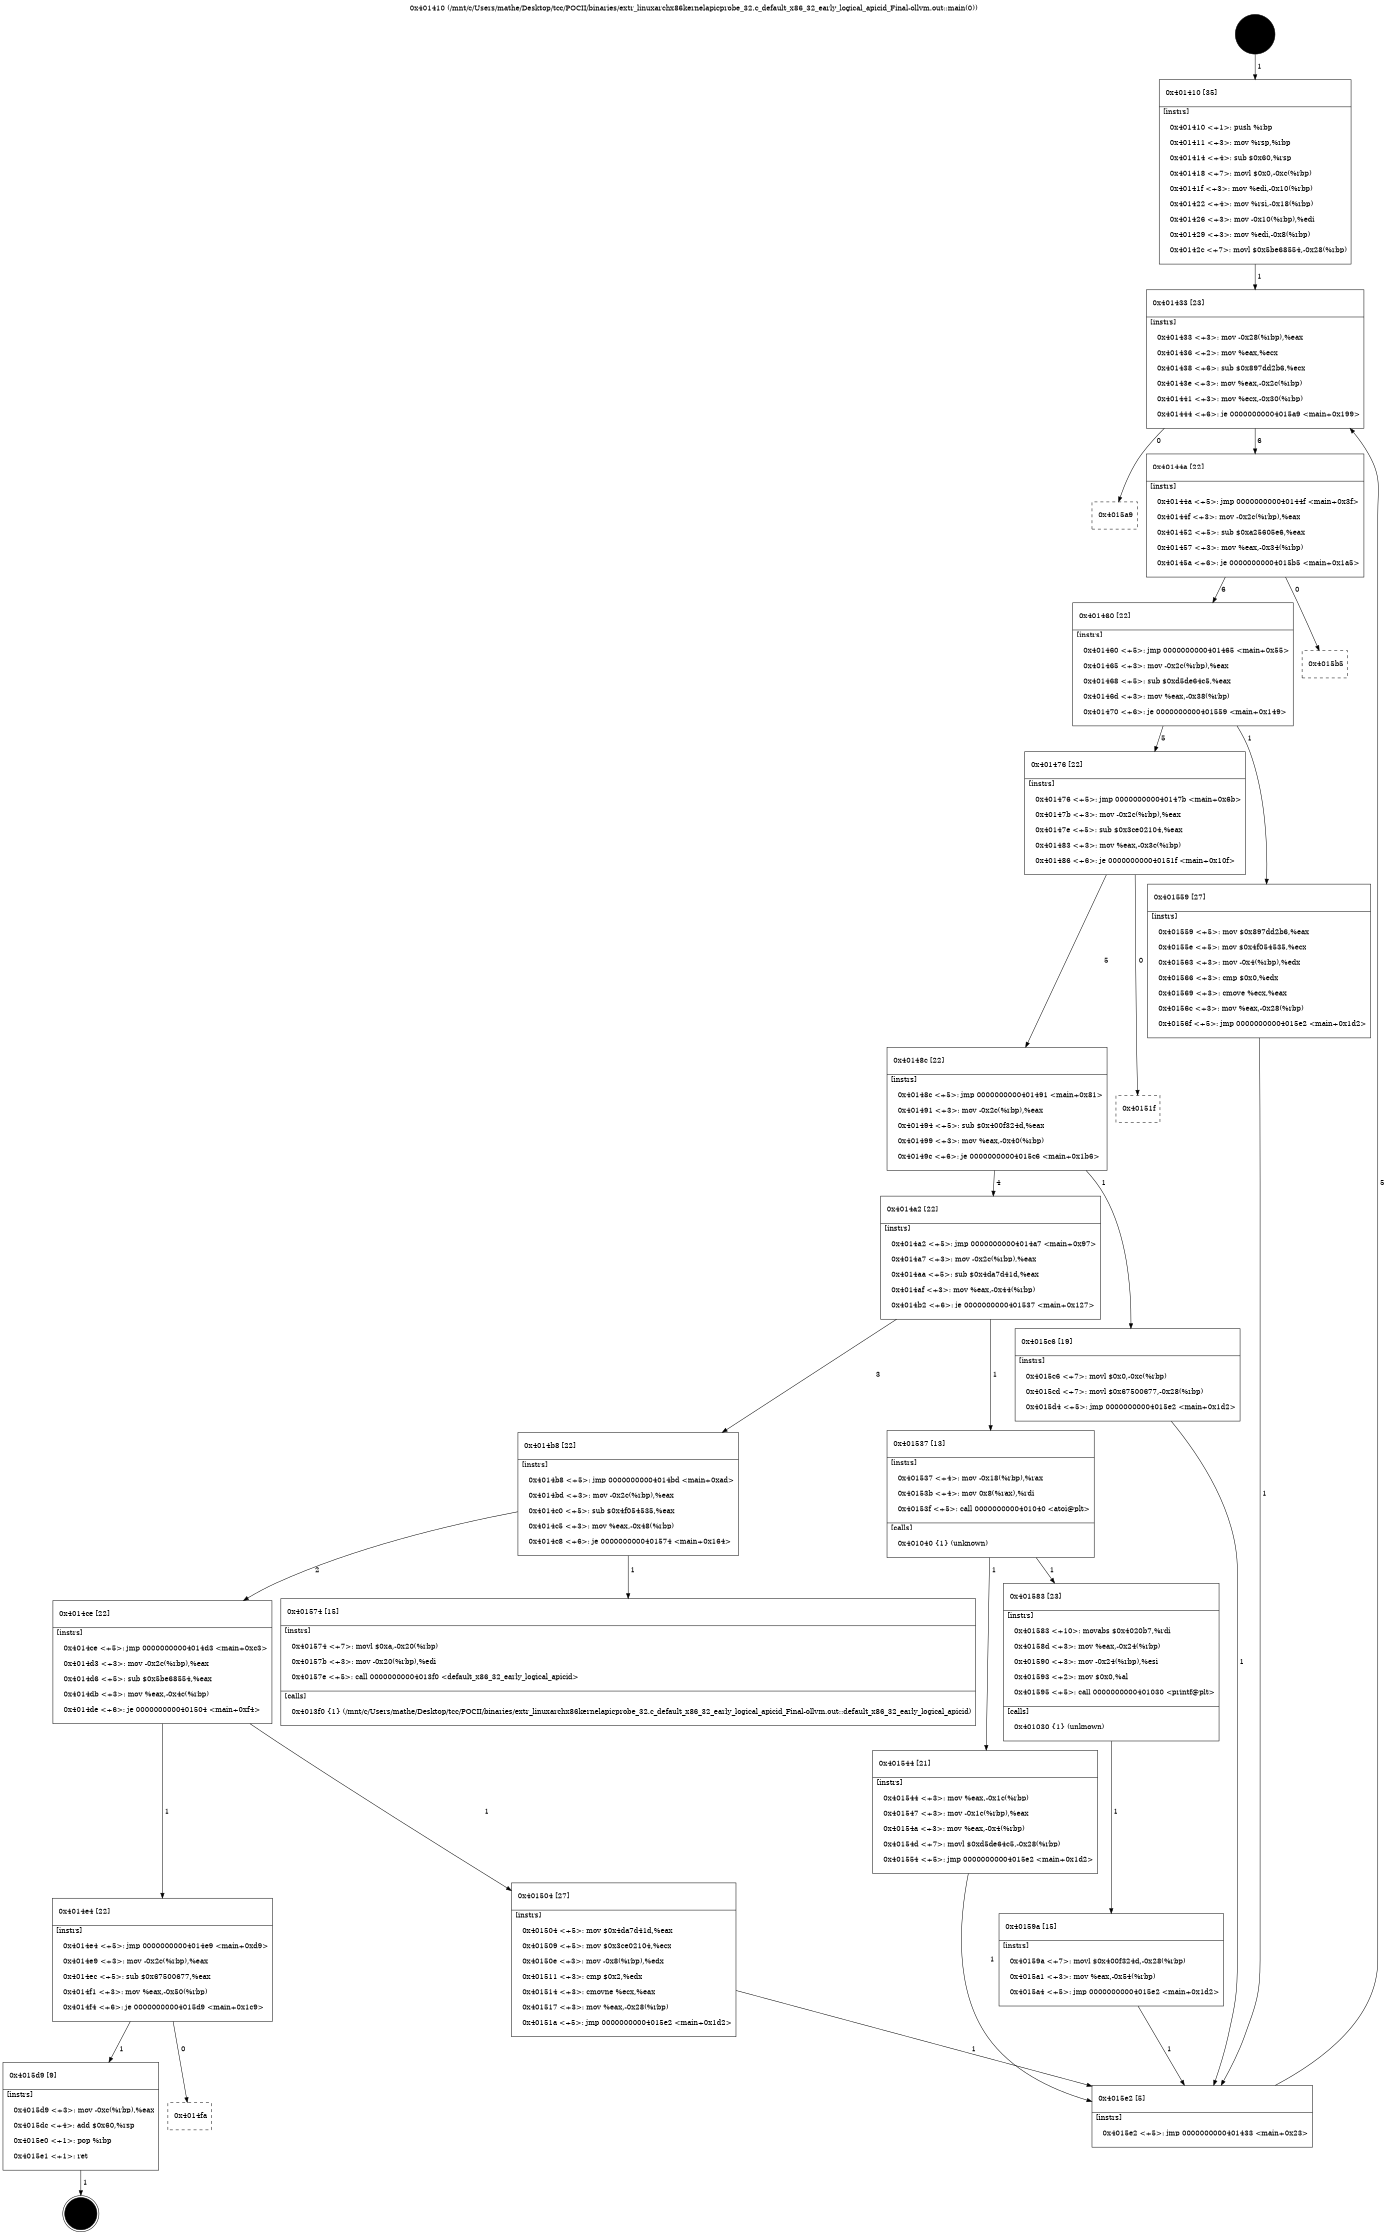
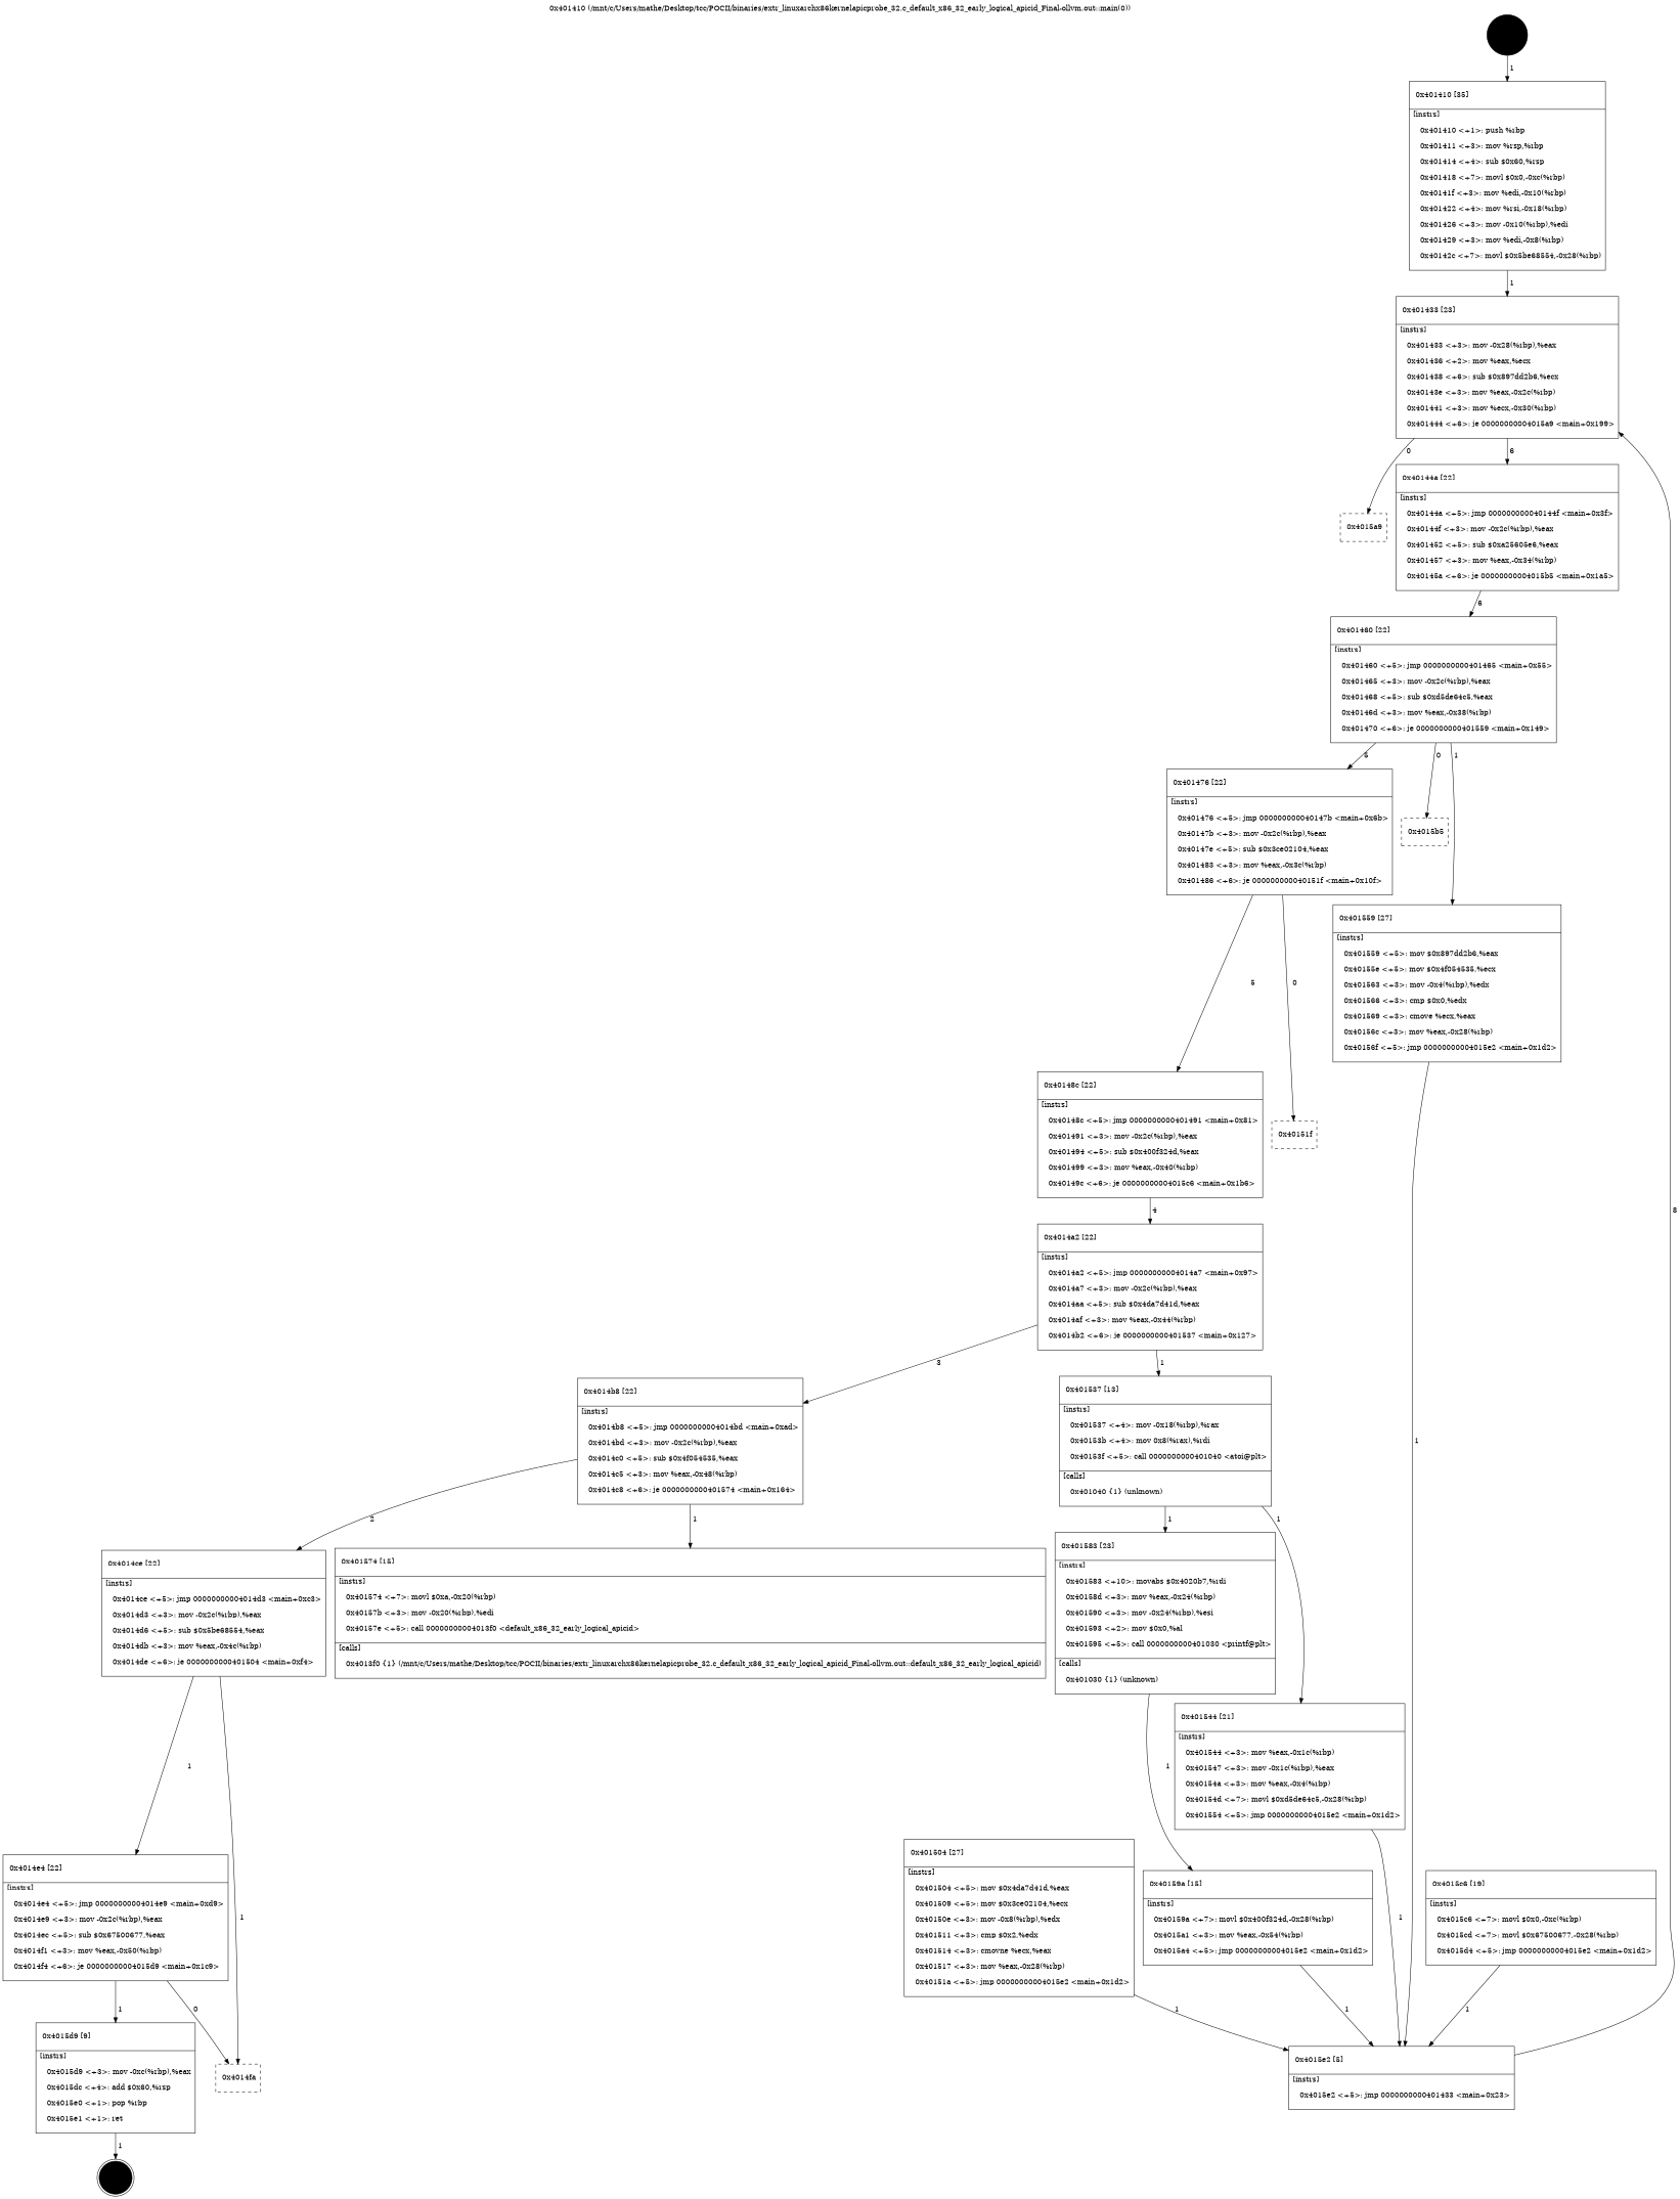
  digraph {
    label="0x401410 (/mnt/c/Users/mathe/Desktop/tcc/POCII/binaries/extr_linuxarchx86kernelapicprobe_32.c_default_x86_32_early_logical_apicid_Final-ollvm.out::main(0))"
    labelloc=t
    node [shape=record]
    Entry [fillcolor=black height=0.3 shape=circle style=filled width=0.3]
    n2 [label="{\n     0x401410 [35]\l\n     | [instrs]\l\n     &nbsp;&nbsp;0x401410 \<+1\>: push %rbp\l\n     &nbsp;&nbsp;0x401411 \<+3\>: mov %rsp,%rbp\l\n     &nbsp;&nbsp;0x401414 \<+4\>: sub $0x60,%rsp\l\n     &nbsp;&nbsp;0x401418 \<+7\>: movl $0x0,-0xc(%rbp)\l\n     &nbsp;&nbsp;0x40141f \<+3\>: mov %edi,-0x10(%rbp)\l\n     &nbsp;&nbsp;0x401422 \<+4\>: mov %rsi,-0x18(%rbp)\l\n     &nbsp;&nbsp;0x401426 \<+3\>: mov -0x10(%rbp),%edi\l\n     &nbsp;&nbsp;0x401429 \<+3\>: mov %edi,-0x8(%rbp)\l\n     &nbsp;&nbsp;0x40142c \<+7\>: movl $0x5be68554,-0x28(%rbp)\l\n  }"]
    n3 [label="{\n     0x401433 [23]\l\n     | [instrs]\l\n     &nbsp;&nbsp;0x401433 \<+3\>: mov -0x28(%rbp),%eax\l\n     &nbsp;&nbsp;0x401436 \<+2\>: mov %eax,%ecx\l\n     &nbsp;&nbsp;0x401438 \<+6\>: sub $0x897dd2b6,%ecx\l\n     &nbsp;&nbsp;0x40143e \<+3\>: mov %eax,-0x2c(%rbp)\l\n     &nbsp;&nbsp;0x401441 \<+3\>: mov %ecx,-0x30(%rbp)\l\n     &nbsp;&nbsp;0x401444 \<+6\>: je 00000000004015a9 \<main+0x199\>\l\n  }"]
    n4 [label="{\n     0x4015a9\l\n  }" style=dashed]
    n5 [label="{\n     0x40144a [22]\l\n     | [instrs]\l\n     &nbsp;&nbsp;0x40144a \<+5\>: jmp 000000000040144f \<main+0x3f\>\l\n     &nbsp;&nbsp;0x40144f \<+3\>: mov -0x2c(%rbp),%eax\l\n     &nbsp;&nbsp;0x401452 \<+5\>: sub $0xa25605e6,%eax\l\n     &nbsp;&nbsp;0x401457 \<+3\>: mov %eax,-0x34(%rbp)\l\n     &nbsp;&nbsp;0x40145a \<+6\>: je 00000000004015b5 \<main+0x1a5\>\l\n  }"]
    n6 [label="{\n     0x4015b5\l\n  }" style=dashed]
    n7 [label="{\n     0x401460 [22]\l\n     | [instrs]\l\n     &nbsp;&nbsp;0x401460 \<+5\>: jmp 0000000000401465 \<main+0x55\>\l\n     &nbsp;&nbsp;0x401465 \<+3\>: mov -0x2c(%rbp),%eax\l\n     &nbsp;&nbsp;0x401468 \<+5\>: sub $0xd5de64c5,%eax\l\n     &nbsp;&nbsp;0x40146d \<+3\>: mov %eax,-0x38(%rbp)\l\n     &nbsp;&nbsp;0x401470 \<+6\>: je 0000000000401559 \<main+0x149\>\l\n  }"]
    n8 [label="{\n     0x401559 [27]\l\n     | [instrs]\l\n     &nbsp;&nbsp;0x401559 \<+5\>: mov $0x897dd2b6,%eax\l\n     &nbsp;&nbsp;0x40155e \<+5\>: mov $0x4f054535,%ecx\l\n     &nbsp;&nbsp;0x401563 \<+3\>: mov -0x4(%rbp),%edx\l\n     &nbsp;&nbsp;0x401566 \<+3\>: cmp $0x0,%edx\l\n     &nbsp;&nbsp;0x401569 \<+3\>: cmove %ecx,%eax\l\n     &nbsp;&nbsp;0x40156c \<+3\>: mov %eax,-0x28(%rbp)\l\n     &nbsp;&nbsp;0x40156f \<+5\>: jmp 00000000004015e2 \<main+0x1d2\>\l\n  }"]
    n9 [label="{\n     0x401476 [22]\l\n     | [instrs]\l\n     &nbsp;&nbsp;0x401476 \<+5\>: jmp 000000000040147b \<main+0x6b\>\l\n     &nbsp;&nbsp;0x40147b \<+3\>: mov -0x2c(%rbp),%eax\l\n     &nbsp;&nbsp;0x40147e \<+5\>: sub $0x3ce02104,%eax\l\n     &nbsp;&nbsp;0x401483 \<+3\>: mov %eax,-0x3c(%rbp)\l\n     &nbsp;&nbsp;0x401486 \<+6\>: je 000000000040151f \<main+0x10f\>\l\n  }"]
    Exit [fillcolor=black height=0.3 peripheries=2 shape=circle style=filled width=0.3]
    n11 [label="{\n     0x4015e2 [5]\l\n     | [instrs]\l\n     &nbsp;&nbsp;0x4015e2 \<+5\>: jmp 0000000000401433 \<main+0x23\>\l\n  }"]
    n12 [label="{\n     0x40151f\l\n  }" style=dashed]
    n13 [label="{\n     0x40148c [22]\l\n     | [instrs]\l\n     &nbsp;&nbsp;0x40148c \<+5\>: jmp 0000000000401491 \<main+0x81\>\l\n     &nbsp;&nbsp;0x401491 \<+3\>: mov -0x2c(%rbp),%eax\l\n     &nbsp;&nbsp;0x401494 \<+5\>: sub $0x400f324d,%eax\l\n     &nbsp;&nbsp;0x401499 \<+3\>: mov %eax,-0x40(%rbp)\l\n     &nbsp;&nbsp;0x40149c \<+6\>: je 00000000004015c6 \<main+0x1b6\>\l\n  }"]
    n14 [label="{\n     0x4014fa\l\n  }" style=dashed]
    n15 [label="{\n     0x4015c6 [19]\l\n     | [instrs]\l\n     &nbsp;&nbsp;0x4015c6 \<+7\>: movl $0x0,-0xc(%rbp)\l\n     &nbsp;&nbsp;0x4015cd \<+7\>: movl $0x67500677,-0x28(%rbp)\l\n     &nbsp;&nbsp;0x4015d4 \<+5\>: jmp 00000000004015e2 \<main+0x1d2\>\l\n  }"]
    n16 [label="{\n     0x4014a2 [22]\l\n     | [instrs]\l\n     &nbsp;&nbsp;0x4014a2 \<+5\>: jmp 00000000004014a7 \<main+0x97\>\l\n     &nbsp;&nbsp;0x4014a7 \<+3\>: mov -0x2c(%rbp),%eax\l\n     &nbsp;&nbsp;0x4014aa \<+5\>: sub $0x4da7d41d,%eax\l\n     &nbsp;&nbsp;0x4014af \<+3\>: mov %eax,-0x44(%rbp)\l\n     &nbsp;&nbsp;0x4014b2 \<+6\>: je 0000000000401537 \<main+0x127\>\l\n  }"]
    n17 [label="{\n     0x4015d9 [9]\l\n     | [instrs]\l\n     &nbsp;&nbsp;0x4015d9 \<+3\>: mov -0xc(%rbp),%eax\l\n     &nbsp;&nbsp;0x4015dc \<+4\>: add $0x60,%rsp\l\n     &nbsp;&nbsp;0x4015e0 \<+1\>: pop %rbp\l\n     &nbsp;&nbsp;0x4015e1 \<+1\>: ret\l\n  }"]
    n18 [label="{\n     0x401537 [13]\l\n     | [instrs]\l\n     &nbsp;&nbsp;0x401537 \<+4\>: mov -0x18(%rbp),%rax\l\n     &nbsp;&nbsp;0x40153b \<+4\>: mov 0x8(%rax),%rdi\l\n     &nbsp;&nbsp;0x40153f \<+5\>: call 0000000000401040 \<atoi@plt\>\l\n     | [calls]\l\n     &nbsp;&nbsp;0x401040 \{1\} (unknown)\l\n  }"]
    n19 [label="{\n     0x4014b8 [22]\l\n     | [instrs]\l\n     &nbsp;&nbsp;0x4014b8 \<+5\>: jmp 00000000004014bd \<main+0xad\>\l\n     &nbsp;&nbsp;0x4014bd \<+3\>: mov -0x2c(%rbp),%eax\l\n     &nbsp;&nbsp;0x4014c0 \<+5\>: sub $0x4f054535,%eax\l\n     &nbsp;&nbsp;0x4014c5 \<+3\>: mov %eax,-0x48(%rbp)\l\n     &nbsp;&nbsp;0x4014c8 \<+6\>: je 0000000000401574 \<main+0x164\>\l\n  }"]
    n20 [label="{\n     0x40159a [15]\l\n     | [instrs]\l\n     &nbsp;&nbsp;0x40159a \<+7\>: movl $0x400f324d,-0x28(%rbp)\l\n     &nbsp;&nbsp;0x4015a1 \<+3\>: mov %eax,-0x54(%rbp)\l\n     &nbsp;&nbsp;0x4015a4 \<+5\>: jmp 00000000004015e2 \<main+0x1d2\>\l\n  }"]
    n21 [label="{\n     0x401583 [23]\l\n     | [instrs]\l\n     &nbsp;&nbsp;0x401583 \<+10\>: movabs $0x4020b7,%rdi\l\n     &nbsp;&nbsp;0x40158d \<+3\>: mov %eax,-0x24(%rbp)\l\n     &nbsp;&nbsp;0x401590 \<+3\>: mov -0x24(%rbp),%esi\l\n     &nbsp;&nbsp;0x401593 \<+2\>: mov $0x0,%al\l\n     &nbsp;&nbsp;0x401595 \<+5\>: call 0000000000401030 \<printf@plt\>\l\n     | [calls]\l\n     &nbsp;&nbsp;0x401030 \{1\} (unknown)\l\n  }"]
    n22 [label="{\n     0x401544 [21]\l\n     | [instrs]\l\n     &nbsp;&nbsp;0x401544 \<+3\>: mov %eax,-0x1c(%rbp)\l\n     &nbsp;&nbsp;0x401547 \<+3\>: mov -0x1c(%rbp),%eax\l\n     &nbsp;&nbsp;0x40154a \<+3\>: mov %eax,-0x4(%rbp)\l\n     &nbsp;&nbsp;0x40154d \<+7\>: movl $0xd5de64c5,-0x28(%rbp)\l\n     &nbsp;&nbsp;0x401554 \<+5\>: jmp 00000000004015e2 \<main+0x1d2\>\l\n  }"]
    n23 [label="{\n     0x401574 [15]\l\n     | [instrs]\l\n     &nbsp;&nbsp;0x401574 \<+7\>: movl $0xa,-0x20(%rbp)\l\n     &nbsp;&nbsp;0x40157b \<+3\>: mov -0x20(%rbp),%edi\l\n     &nbsp;&nbsp;0x40157e \<+5\>: call 00000000004013f0 \<default_x86_32_early_logical_apicid\>\l\n     | [calls]\l\n     &nbsp;&nbsp;0x4013f0 \{1\} (/mnt/c/Users/mathe/Desktop/tcc/POCII/binaries/extr_linuxarchx86kernelapicprobe_32.c_default_x86_32_early_logical_apicid_Final-ollvm.out::default_x86_32_early_logical_apicid)\l\n  }"]
    n24 [label="{\n     0x4014ce [22]\l\n     | [instrs]\l\n     &nbsp;&nbsp;0x4014ce \<+5\>: jmp 00000000004014d3 \<main+0xc3\>\l\n     &nbsp;&nbsp;0x4014d3 \<+3\>: mov -0x2c(%rbp),%eax\l\n     &nbsp;&nbsp;0x4014d6 \<+5\>: sub $0x5be68554,%eax\l\n     &nbsp;&nbsp;0x4014db \<+3\>: mov %eax,-0x4c(%rbp)\l\n     &nbsp;&nbsp;0x4014de \<+6\>: je 0000000000401504 \<main+0xf4\>\l\n  }"]
    n25 [label="{\n     0x401504 [27]\l\n     | [instrs]\l\n     &nbsp;&nbsp;0x401504 \<+5\>: mov $0x4da7d41d,%eax\l\n     &nbsp;&nbsp;0x401509 \<+5\>: mov $0x3ce02104,%ecx\l\n     &nbsp;&nbsp;0x40150e \<+3\>: mov -0x8(%rbp),%edx\l\n     &nbsp;&nbsp;0x401511 \<+3\>: cmp $0x2,%edx\l\n     &nbsp;&nbsp;0x401514 \<+3\>: cmovne %ecx,%eax\l\n     &nbsp;&nbsp;0x401517 \<+3\>: mov %eax,-0x28(%rbp)\l\n     &nbsp;&nbsp;0x40151a \<+5\>: jmp 00000000004015e2 \<main+0x1d2\>\l\n  }"]
    n26 [label="{\n     0x4014e4 [22]\l\n     | [instrs]\l\n     &nbsp;&nbsp;0x4014e4 \<+5\>: jmp 00000000004014e9 \<main+0xd9\>\l\n     &nbsp;&nbsp;0x4014e9 \<+3\>: mov -0x2c(%rbp),%eax\l\n     &nbsp;&nbsp;0x4014ec \<+5\>: sub $0x67500677,%eax\l\n     &nbsp;&nbsp;0x4014f1 \<+3\>: mov %eax,-0x50(%rbp)\l\n     &nbsp;&nbsp;0x4014f4 \<+6\>: je 00000000004015d9 \<main+0x1c9\>\l\n  }"]
    Entry -> n2 [label=" 1"]
    n2 -> n3 [label=" 1"]
    n3 -> n4 [label=" 0"]
    n3 -> n5 [label=" 6"]
-   n5 -> n6 [label=" 0"]
+   n7 -> n6 [label=" 0"]
    n5 -> n7 [label=" 6"]
    n7 -> n8 [label=" 1"]
    n7 -> n9 [label=" 5"]
    n8 -> n11 [label=" 1"]
    n9 -> n12 [label=" 0"]
    n9 -> n13 [label=" 5"]
-   n11 -> n3 [label=" 5"]
-   n13 -> n15 [label=" 1"]
+   n11 -> n3 [label=" 8"]
    n13 -> n16 [label=" 4"]
    n15 -> n11 [label=" 1"]
    n16 -> n18 [label=" 1"]
    n16 -> n19 [label=" 3"]
    n17 -> Exit [label=" 1"]
    n18 -> n21 [label=" 1"]
    n18 -> n22 [label=" 1"]
    n19 -> n23 [label=" 1"]
    n19 -> n24 [label=" 2"]
    n20 -> n11 [label=" 1"]
    n21 -> n20 [label=" 1"]
    n22 -> n11 [label=" 1"]
-   n24 -> n25 [label=" 1"]
+   n24 -> n14 [label=" 1"]
    n24 -> n26 [label=" 1"]
    n25 -> n11 [label=" 1"]
    n26 -> n14 [label=" 0"]
    n26 -> n17 [label=" 1"]
  }
